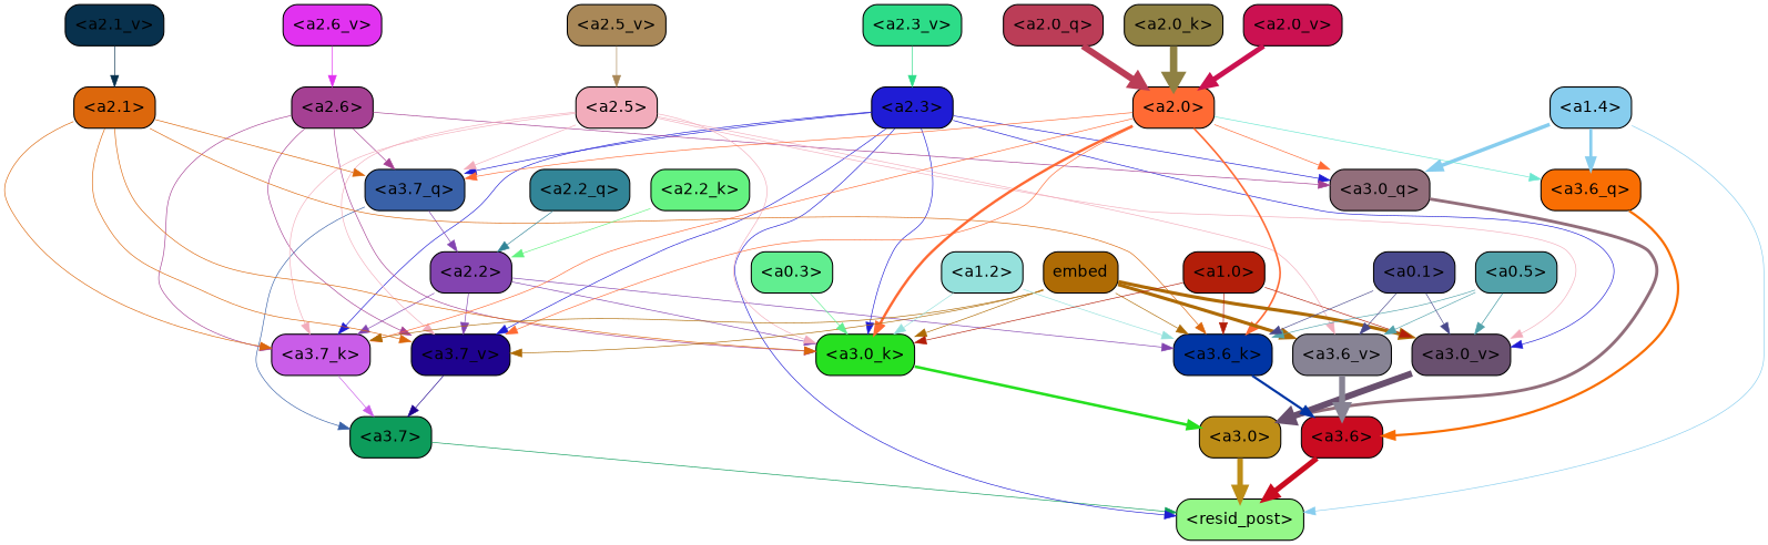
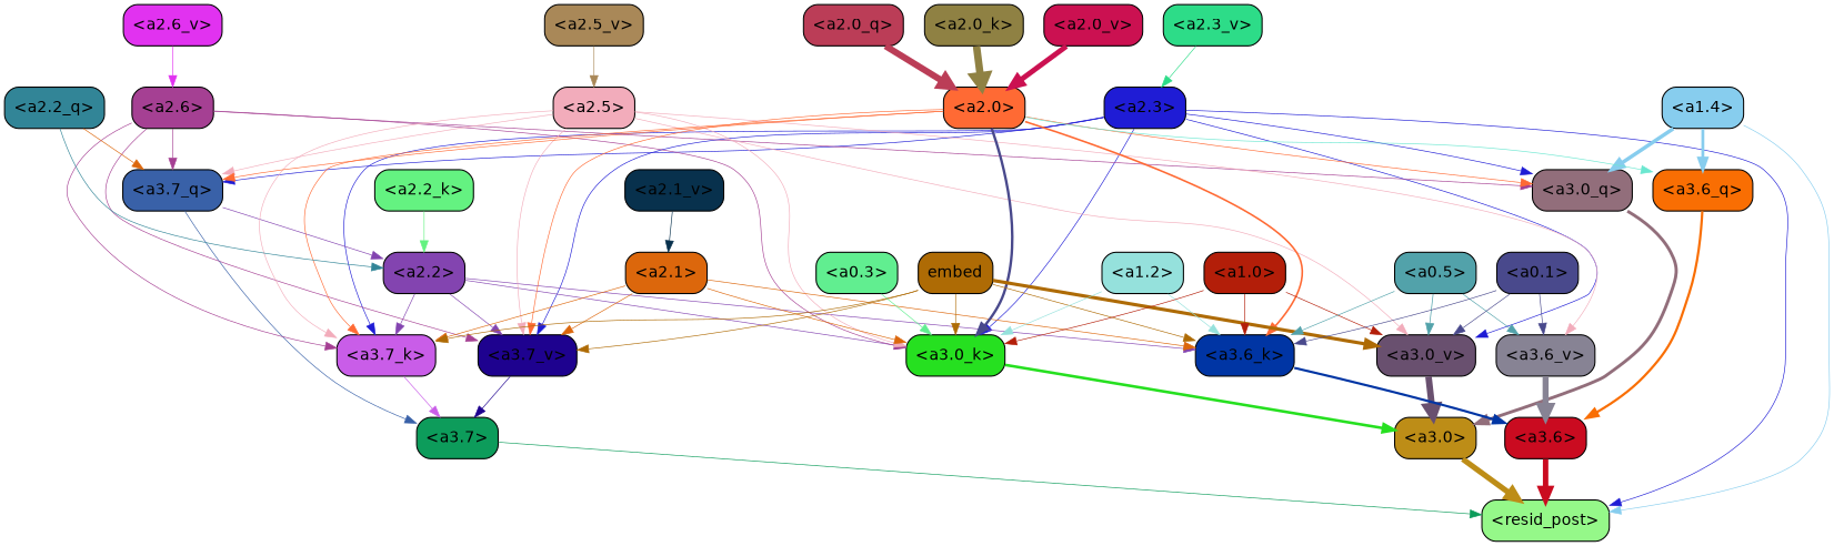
  strict digraph {
    splines=true
    node [color=black fontname=Helvetica shape=box style="filled, rounded"]
    edge [color="#1f1cd5" penwidth=0.6]
    "<a3.7>" [fillcolor="#0d9c5b"]
    "<resid_post>" [fillcolor="#95f889"]
    "<a3.6>" [fillcolor="#ca0b20"]
    "<a3.0>" [fillcolor="#bd8d17"]
    "<a2.3>" [fillcolor="#1f1cd5"]
    "<a3.7_q>" [fillcolor="#3961a8"]
    "<a3.0_q>" [fillcolor="#926e7b"]
    "<a3.7_k>" [fillcolor="#c95de8"]
    "<a3.0_k>" [fillcolor="#26e020"]
    "<a3.7_v>" [fillcolor="#1e028f"]
    "<a3.0_v>" [fillcolor="#69506f"]
    "<a2.2>" [fillcolor="#8344b0"]
    "<a1.4>" [fillcolor="#87cdee"]
    "<a3.6_q>" [fillcolor="#f96e03"]
    "<a3.6_k>" [fillcolor="#0035a4"]
    "<a3.6_v>" [fillcolor="#878394"]
    "<a2.6>" [fillcolor="#a54093"]
    "<a2.5>" [fillcolor="#f2acbb"]
    "<a2.1>" [fillcolor="#dc670c"]
    "<a2.0>" [fillcolor="#ff6a34"]
    embed [fillcolor="#ae6b05"]
    "<a1.2>" [fillcolor="#95e1dc"]
    "<a1.0>" [fillcolor="#b31e09"]
    "<a0.5>" [fillcolor="#52a2aa"]
    "<a0.1>" [fillcolor="#49498c"]
    "<a0.3>" [fillcolor="#61ee90"]
    "<a2.2_q>" [fillcolor="#328597"]
    "<a2.0_q>" [fillcolor="#bb3d57"]
    "<a2.2_k>" [fillcolor="#64f281"]
    "<a2.0_k>" [fillcolor="#8f8143"]
    "<a2.6_v>" [fillcolor="#e132f0"]
    "<a2.5_v>" [fillcolor="#a98858"]
    "<a2.3_v>" [fillcolor="#2ddc88"]
    "<a2.1_v>" [fillcolor="#08314d"]
    "<a2.0_v>" [fillcolor="#cb1151"]
    "<a3.7>" -> "<resid_post>" [color="#0d9c5b"]
    "<a3.6>" -> "<resid_post>" [color="#ca0b20" penwidth=4.753257989883423]
    "<a3.0>" -> "<resid_post>" [color="#bd8d17" penwidth=4.90053927898407]
    "<a2.3>" -> "<resid_post>"
    "<a2.3>" -> "<a3.7_q>"
    "<a2.3>" -> "<a3.0_q>"
    "<a2.3>" -> "<a3.7_k>"
    "<a2.3>" -> "<a3.0_k>"
    "<a2.3>" -> "<a3.7_v>"
    "<a2.3>" -> "<a3.0_v>"
    "<a3.7_q>" -> "<a3.7>" [color="#3961a8"]
    "<a3.7_q>" -> "<a2.2>" [color="#8344b0"]
    "<a3.0_q>" -> "<a3.0>" [color="#926e7b" penwidth=2.7421876192092896]
    "<a3.7_k>" -> "<a3.7>" [color="#c95de8"]
    "<a3.0_k>" -> "<a3.0>" [color="#26e020" penwidth=2.476402521133423]
    "<a3.7_v>" -> "<a3.7>" [color="#1e028f"]
    "<a3.0_v>" -> "<a3.0>" [color="#69506f" penwidth=5.652270674705505]
    "<a2.2>" -> "<a3.7_k>" [color="#8344b0"]
    "<a2.2>" -> "<a3.0_k>" [color="#8344b0"]
    "<a2.2>" -> "<a3.7_v>" [color="#8344b0"]
    "<a2.2>" -> "<a3.6_k>" [color="#8344b0"]
    "<a1.4>" -> "<resid_post>" [color="#87cdee"]
    "<a1.4>" -> "<a3.0_q>" [color="#87cdee" penwidth=3.2779015004634857]
    "<a1.4>" -> "<a3.6_q>" [color="#87cdee" penwidth=2.6043437719345093]
    "<a3.6_q>" -> "<a3.6>" [color="#f96e03" penwidth=2.091020345687866]
    "<a3.6_k>" -> "<a3.6>" [color="#0035a4" penwidth=2.048597991466522]
    "<a3.6_v>" -> "<a3.6>" [color="#878394" penwidth=5.2550448179244995]
    "<a2.6>" -> "<a3.7_q>" [color="#a54093"]
    "<a2.6>" -> "<a3.0_q>" [color="#a54093"]
    "<a2.6>" -> "<a3.7_k>" [color="#a54093"]
    "<a2.6>" -> "<a3.0_k>" [color="#a54093"]
    "<a2.6>" -> "<a3.7_v>" [color="#a54093"]
    "<a2.5>" -> "<a3.7_q>" [color="#f2acbb"]
    "<a2.5>" -> "<a3.7_k>" [color="#f2acbb"]
    "<a2.5>" -> "<a3.0_k>" [color="#f2acbb"]
    "<a2.5>" -> "<a3.7_v>" [color="#f2acbb"]
    "<a2.5>" -> "<a3.0_v>" [color="#f2acbb"]
    "<a2.5>" -> "<a3.6_v>" [color="#f2acbb"]
-   "<a2.1>" -> "<a3.7_q>" [color="#dc670c"]
+   "<a2.2_q>" -> "<a3.7_q>" [color="#dc670c"]
    "<a2.1>" -> "<a3.7_k>" [color="#dc670c"]
    "<a2.1>" -> "<a3.0_k>" [color="#dc670c"]
    "<a2.1>" -> "<a3.7_v>" [color="#dc670c"]
    "<a2.1>" -> "<a3.6_k>" [color="#dc670c"]
    "<a2.0>" -> "<a3.7_q>" [color="#ff6a34"]
    "<a2.0>" -> "<a3.0_q>" [color="#ff6a34"]
    "<a2.0>" -> "<a3.7_k>" [color="#ff6a34"]
-   "<a2.0>" -> "<a3.0_k>" [color="#ff6a34" penwidth=2.2551413774490356]
+   "<a2.0>" -> "<a3.0_k>" [color="#49498c" penwidth=2.2551413774490356]
    "<a2.0>" -> "<a3.7_v>" [color="#ff6a34"]
    "<a2.0>" -> "<a3.6_q>" [color="#6be7d0"]
    "<a2.0>" -> "<a3.6_k>" [color="#ff6a34" penwidth=1.5290023684501648]
    embed -> "<a3.7_k>" [color="#ae6b05"]
    embed -> "<a3.0_k>" [color="#ae6b05"]
    embed -> "<a3.7_v>" [color="#ae6b05"]
    embed -> "<a3.0_v>" [color="#ae6b05" penwidth=2.972973108291626]
    embed -> "<a3.6_k>" [color="#ae6b05"]
-   embed -> "<a3.6_v>" [color="#ae6b05" penwidth=2.9556376338005066]
    "<a1.2>" -> "<a3.0_k>" [color="#95e1dc"]
    "<a1.2>" -> "<a3.6_k>" [color="#95e1dc"]
    "<a1.0>" -> "<a3.0_k>" [color="#b31e09"]
    "<a1.0>" -> "<a3.0_v>" [color="#b31e09"]
    "<a1.0>" -> "<a3.6_k>" [color="#b31e09"]
    "<a0.5>" -> "<a3.0_v>" [color="#52a2aa" penwidth=0.6790935099124908]
    "<a0.5>" -> "<a3.6_k>" [color="#52a2aa"]
    "<a0.5>" -> "<a3.6_v>" [color="#52a2aa"]
    "<a0.1>" -> "<a3.0_v>" [color="#49498c"]
    "<a0.1>" -> "<a3.6_k>" [color="#49498c"]
    "<a0.1>" -> "<a3.6_v>" [color="#49498c"]
    "<a0.3>" -> "<a3.0_k>" [color="#61ee90"]
    "<a2.2_q>" -> "<a2.2>" [color="#328597"]
    "<a2.0_q>" -> "<a2.0>" [color="#bb3d57" penwidth=5.6763341426849365]
    "<a2.2_k>" -> "<a2.2>" [color="#64f281"]
    "<a2.0_k>" -> "<a2.0>" [color="#8f8143" penwidth=6.450865745544434]
    "<a2.6_v>" -> "<a2.6>" [color="#e132f0"]
    "<a2.5_v>" -> "<a2.5>" [color="#a98858"]
    "<a2.3_v>" -> "<a2.3>" [color="#2ddc88"]
    "<a2.1_v>" -> "<a2.1>" [color="#08314d"]
    "<a2.0_v>" -> "<a2.0>" [color="#cb1151" penwidth=4.569358706474304]
  }
